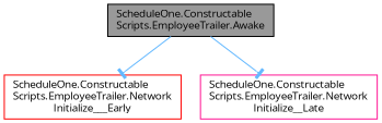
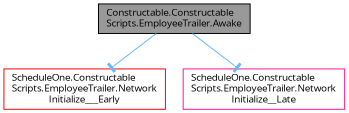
  digraph {
    rankdir=TB
    fontname="Open Sans"
    node [fillcolor=white fontname="Open Sans" fontsize=10 shape=box style=filled]
    edge [color=steelblue1 fontname="Open Sans" fontsize=10 labelfontname=Helvetica labelfontsize=10 style=solid arrowhead=tee]
-   n1 [color=black fillcolor=grey60 fontcolor=black height=0.2 label="ScheduleOne.Constructable\lScripts.EmployeeTrailer.Awake" width=0.4]
+   n1 [color=black fillcolor=grey60 fontcolor=black height=0.2 label="Constructable.Constructable\lScripts.EmployeeTrailer.Awake" width=0.4]
    n2 [color=red height=0.2 label="ScheduleOne.Constructable\lScripts.EmployeeTrailer.Network\lInitialize___Early" width=0.4]
    n3 [color=deeppink height=0.2 label="ScheduleOne.Constructable\lScripts.EmployeeTrailer.Network\lInitialize__Late" width=0.4]
    n1 -> n2
    n1 -> n3
  }
